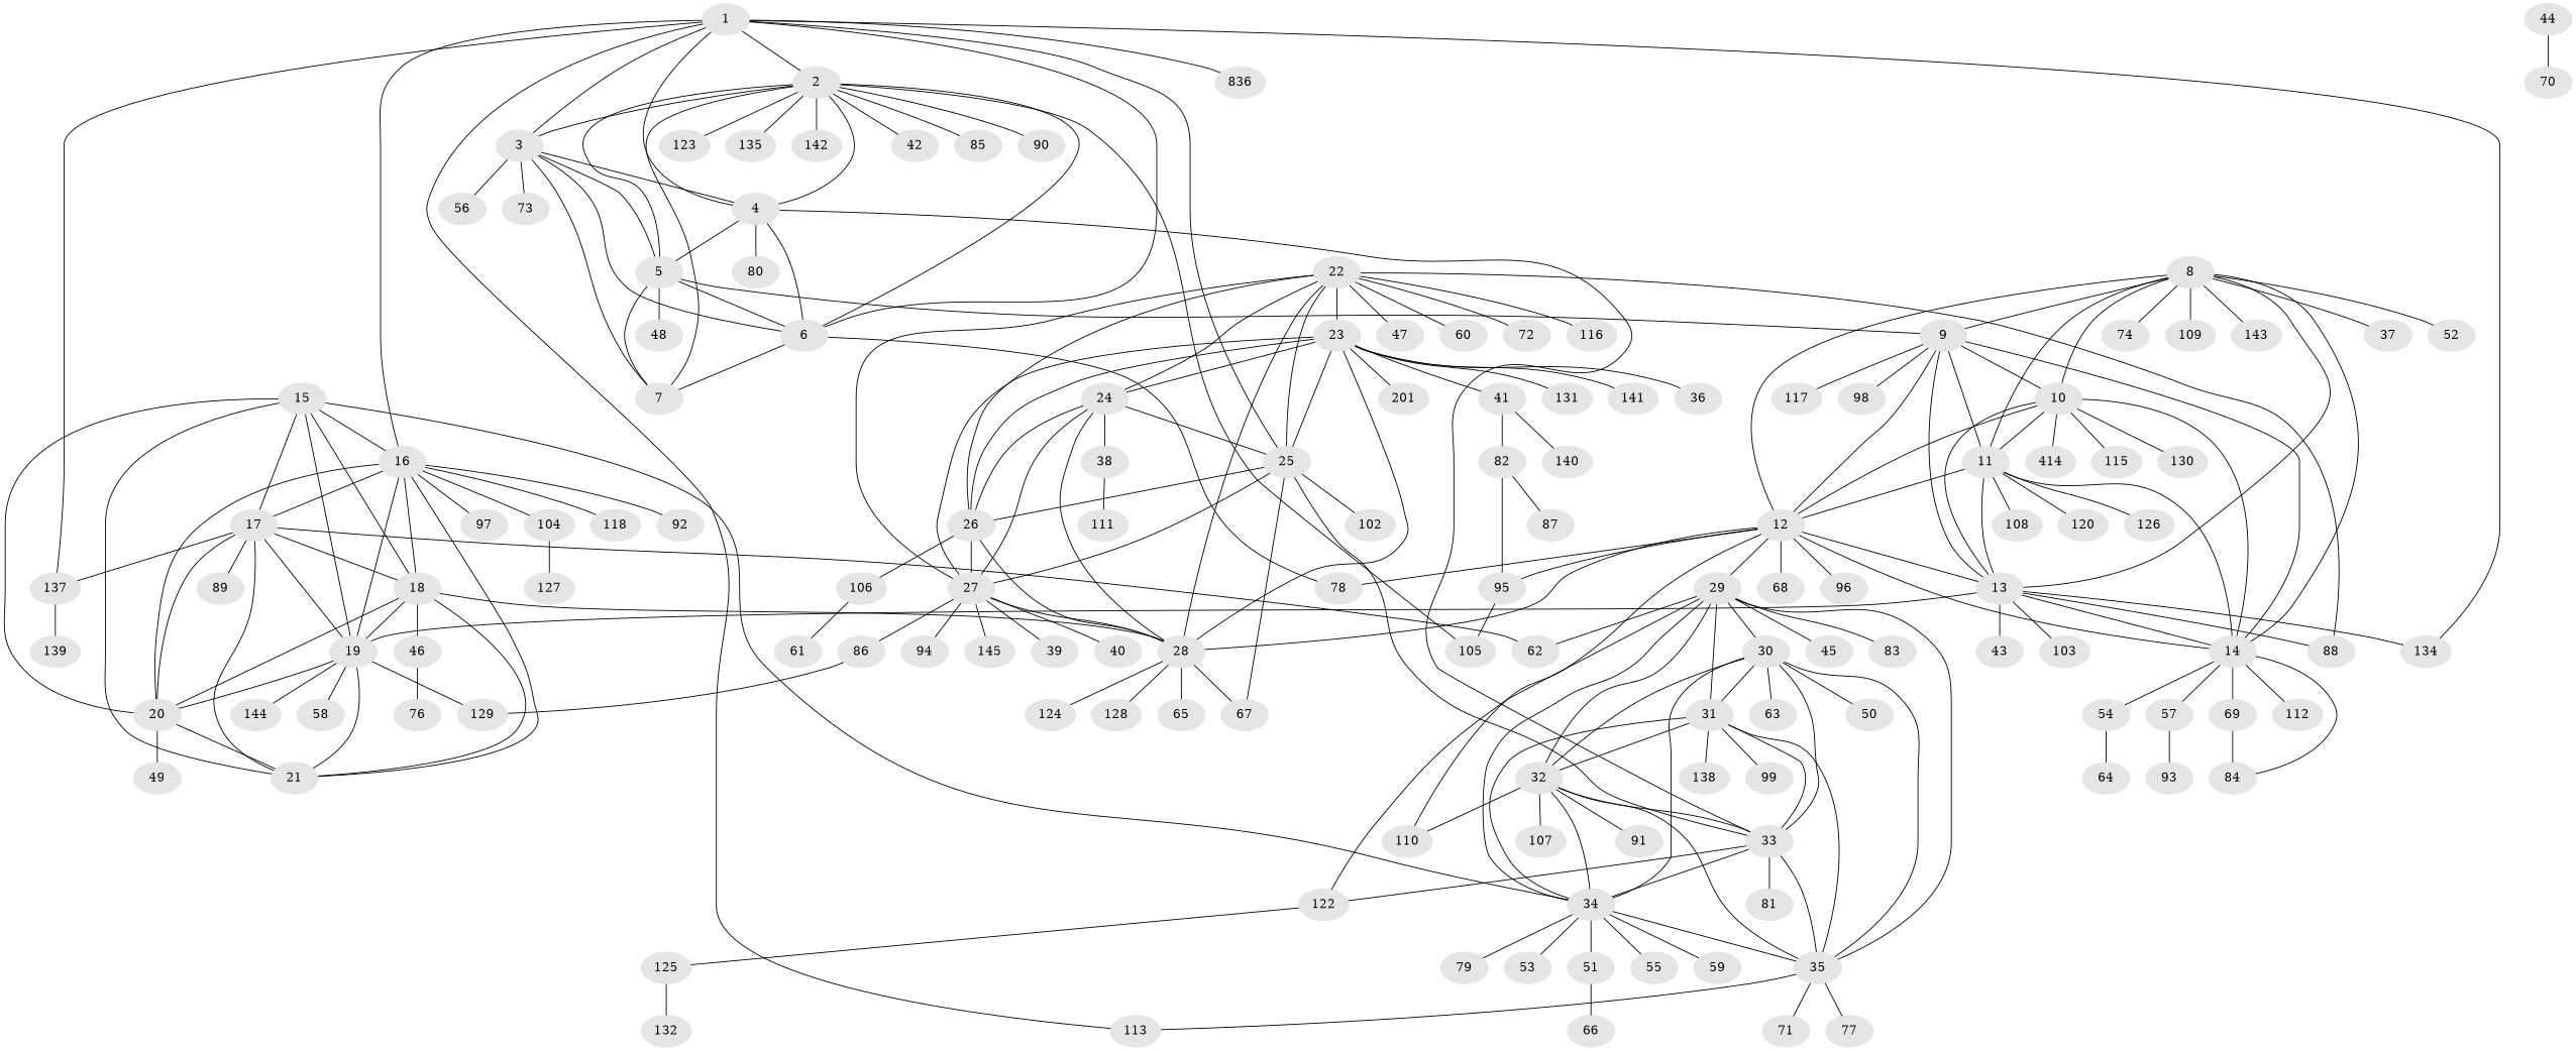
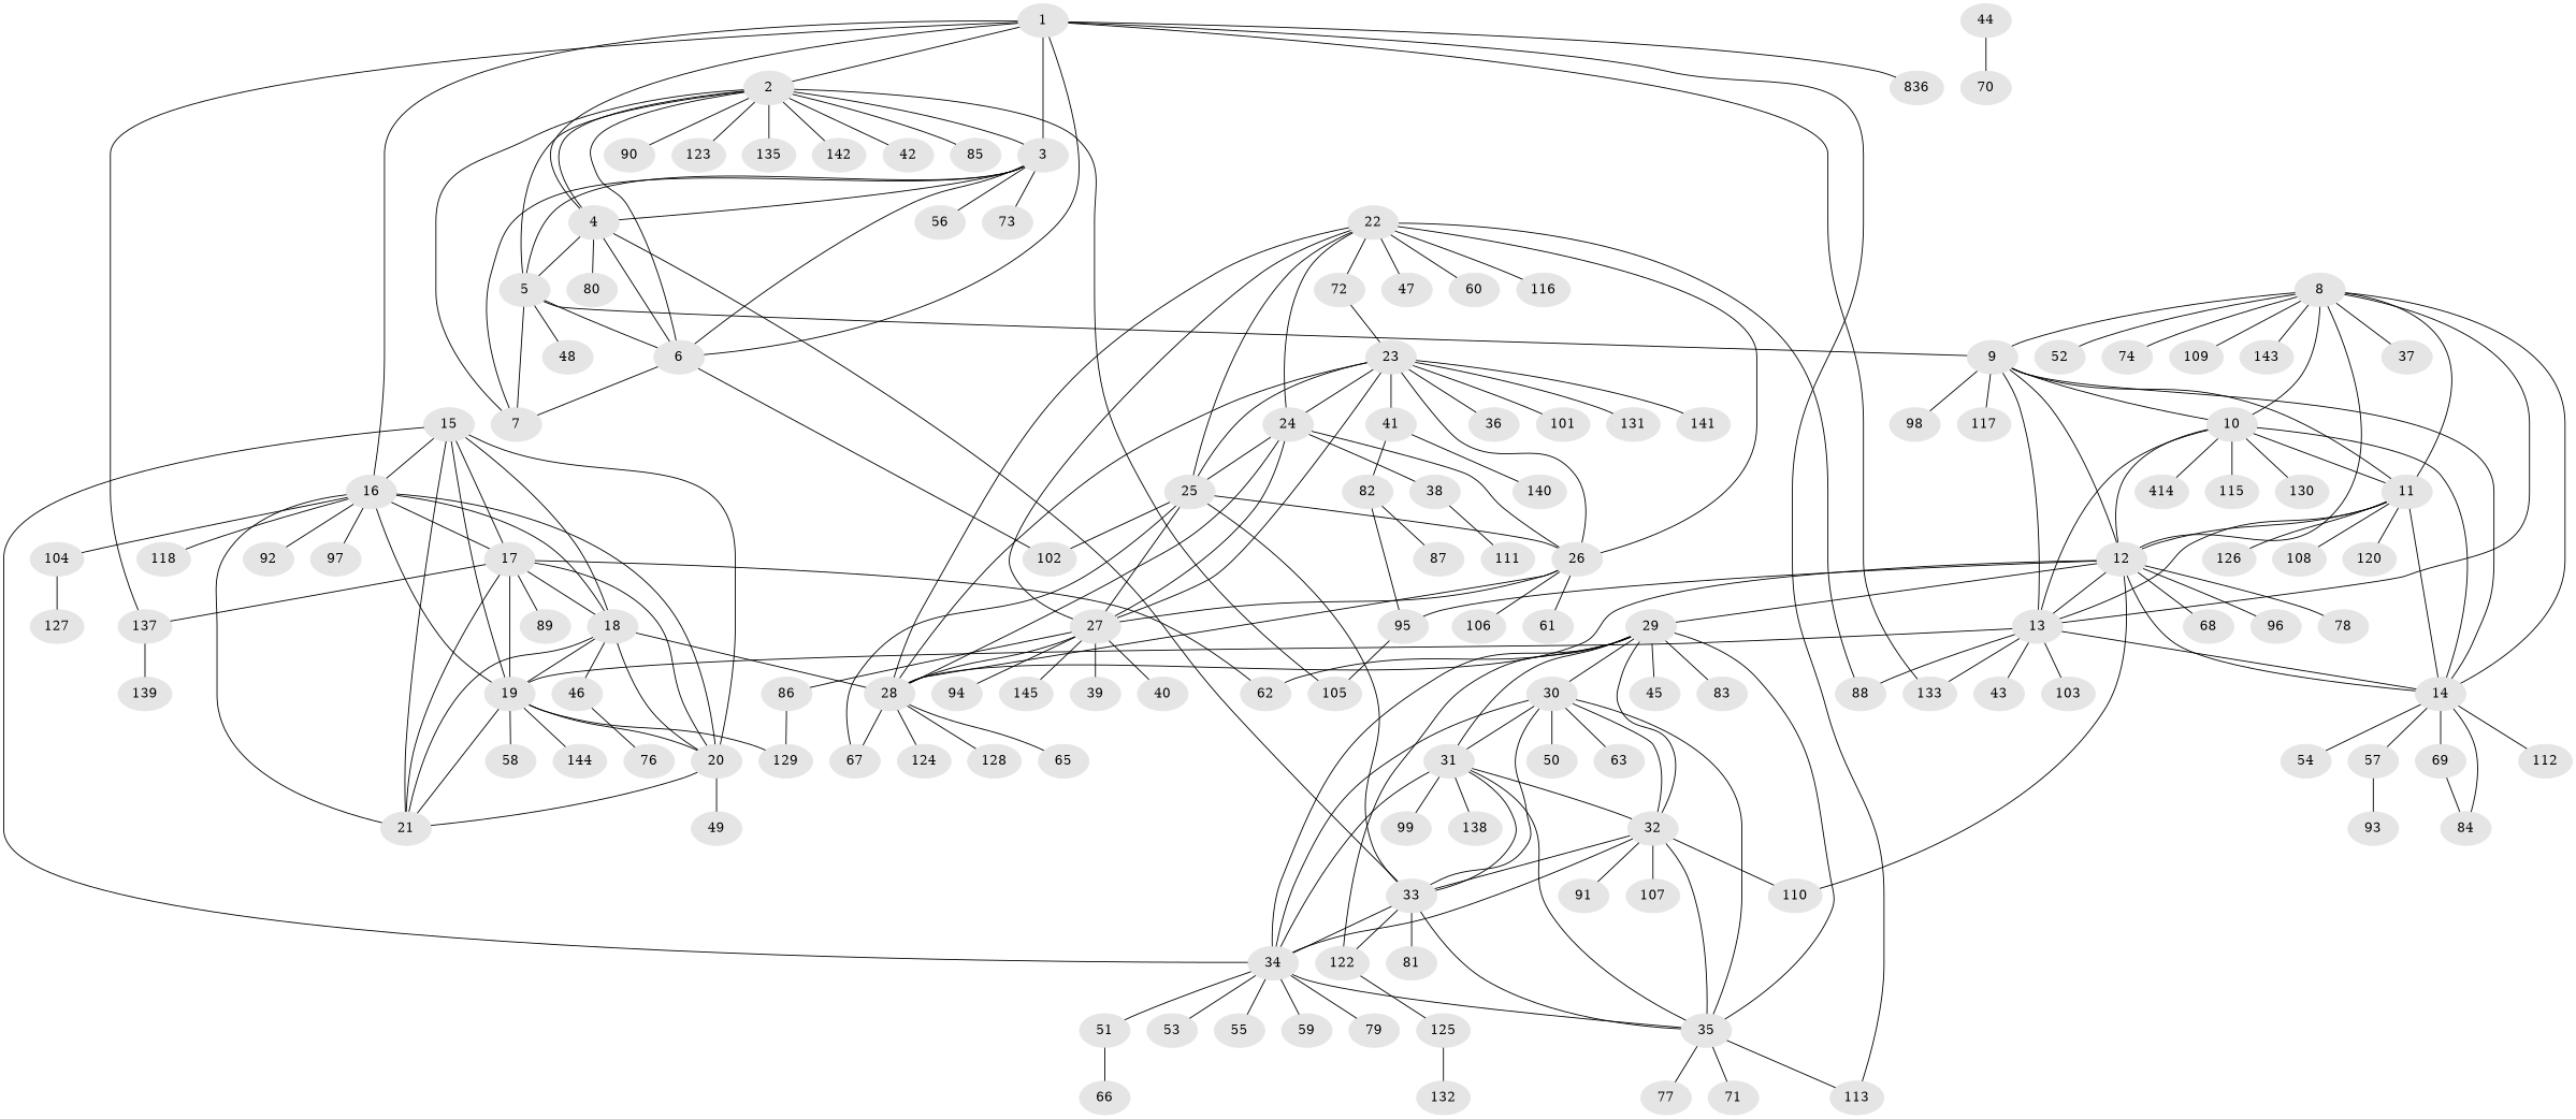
  graph {
    node [color=gray90 style=filled]
    1
    2
    3
    4
    6
    16
    25
    113
-   134
+   134 [label=133]
    n10 [label=836]
    137
    5
    7
    42
    85
    90
    105
    123
    135
    142
    56
    73
    33
    80
    9
    48
    78
    19
    17
    18
    20
    21
    92
    97
    104
    118
    26
    27
    102
    67
    139
    34
    35
    81
    122
    10
    11
    12
    13
    14
    98
    117
    8
    37
    52
    74
    109
    143
    n59 [label=414]
    115
    130
    108
    120
    126
    28
    29
    68
    95
    96
    110
    43
    88
    103
    54
    57
    69
    112
    84
    65
    124
    128
    62
    30
    31
    32
    45
    83
    58
    129
    144
    44
    70
-   64
    93
    15
    89
    46
    49
    51
    53
    55
    59
    79
    127
    76
    22
    23
    24
    47
    60
    72
    116
    36
    41
-   101 [label=201]
+   101
    131
    141
    38
    61
    106
    39
    40
    86
    94
    145
    82
    140
    111
    50
    63
    99
    138
    91
    107
    71
    77
    125
    132
    66
    87
    1 -- 2
    1 -- 3
    1 -- 4
    1 -- 6
    1 -- 16
-   1 -- 25
    1 -- 113
    1 -- 134
    1 -- n10
    1 -- 137
    2 -- 3
    2 -- 4
    2 -- 6
    2 -- 5
    2 -- 7
    2 -- 42
    2 -- 85
    2 -- 90
    2 -- 105
    2 -- 123
    2 -- 135
    2 -- 142
    3 -- 4
    3 -- 6
    3 -- 5
    3 -- 7
    3 -- 56
    3 -- 73
    4 -- 6
    4 -- 5
    4 -- 33
    4 -- 80
    6 -- 7
-   6 -- 78
+   6 -- 102
    16 -- 19
    16 -- 17
    16 -- 18
    16 -- 20
    16 -- 21
    16 -- 92
    16 -- 97
    16 -- 104
    16 -- 118
    25 -- 33
    25 -- 26
    25 -- 27
    25 -- 102
    25 -- 67
    137 -- 139
    5 -- 6
    5 -- 7
    5 -- 9
    5 -- 48
    33 -- 34
    33 -- 35
    33 -- 81
    33 -- 122
    9 -- 10
    9 -- 11
    9 -- 12
    9 -- 13
    9 -- 14
    9 -- 98
    9 -- 117
    19 -- 20
    19 -- 21
    19 -- 58
    19 -- 129
    19 -- 144
    17 -- 137
    17 -- 19
    17 -- 18
    17 -- 20
    17 -- 21
    17 -- 62
    17 -- 89
    18 -- 19
    18 -- 20
    18 -- 21
    18 -- 28
    18 -- 46
    20 -- 21
    20 -- 49
    104 -- 127
    26 -- 27
    26 -- 28
-   106 -- 61
+   26 -- 61
    26 -- 106
    27 -- 28
    27 -- 39
    27 -- 40
    27 -- 86
    27 -- 94
    27 -- 145
    34 -- 35
    34 -- 51
    34 -- 53
    34 -- 55
    34 -- 59
    34 -- 79
    35 -- 113
    35 -- 71
    35 -- 77
    122 -- 125
    10 -- 11
    10 -- 12
    10 -- 13
    10 -- 14
    10 -- n59
    10 -- 115
    10 -- 130
    11 -- 12
    11 -- 13
    11 -- 14
    11 -- 108
    11 -- 120
    11 -- 126
    12 -- 78
    12 -- 13
    12 -- 14
    12 -- 28
    12 -- 29
    12 -- 68
    12 -- 95
    12 -- 96
    12 -- 110
    13 -- 134
    13 -- 19
    13 -- 14
    13 -- 43
    13 -- 88
    13 -- 103
    14 -- 54
    14 -- 57
    14 -- 69
    14 -- 112
    14 -- 84
    8 -- 9
    8 -- 10
    8 -- 11
    8 -- 12
    8 -- 13
    8 -- 14
    8 -- 37
    8 -- 52
    8 -- 74
    8 -- 109
    8 -- 143
    28 -- 67
    28 -- 65
    28 -- 124
    28 -- 128
    29 -- 34
    29 -- 35
    29 -- 122
    29 -- 62
    29 -- 30
    29 -- 31
    29 -- 32
    29 -- 45
    29 -- 83
    95 -- 105
-   54 -- 64
    57 -- 93
    69 -- 84
    30 -- 33
    30 -- 34
    30 -- 35
    30 -- 31
    30 -- 32
    30 -- 50
    30 -- 63
    31 -- 33
    31 -- 34
    31 -- 35
    31 -- 32
    31 -- 99
    31 -- 138
    32 -- 33
    32 -- 34
    32 -- 35
    32 -- 110
    32 -- 91
    32 -- 107
    44 -- 70
    15 -- 16
    15 -- 19
    15 -- 17
    15 -- 18
    15 -- 20
    15 -- 21
    15 -- 34
    46 -- 76
    51 -- 66
    22 -- 25
    22 -- 26
    22 -- 27
    22 -- 28
    22 -- 88
-   22 -- 23
+   72 -- 23
    22 -- 24
    22 -- 47
    22 -- 60
    22 -- 72
    22 -- 116
    23 -- 25
    23 -- 26
    23 -- 27
    23 -- 28
    23 -- 24
    23 -- 36
    23 -- 41
    23 -- 101
    23 -- 131
    23 -- 141
    24 -- 25
    24 -- 26
    24 -- 27
    24 -- 28
    24 -- 38
    41 -- 82
    41 -- 140
    38 -- 111
    86 -- 129
    82 -- 95
    82 -- 87
    125 -- 132
  }
